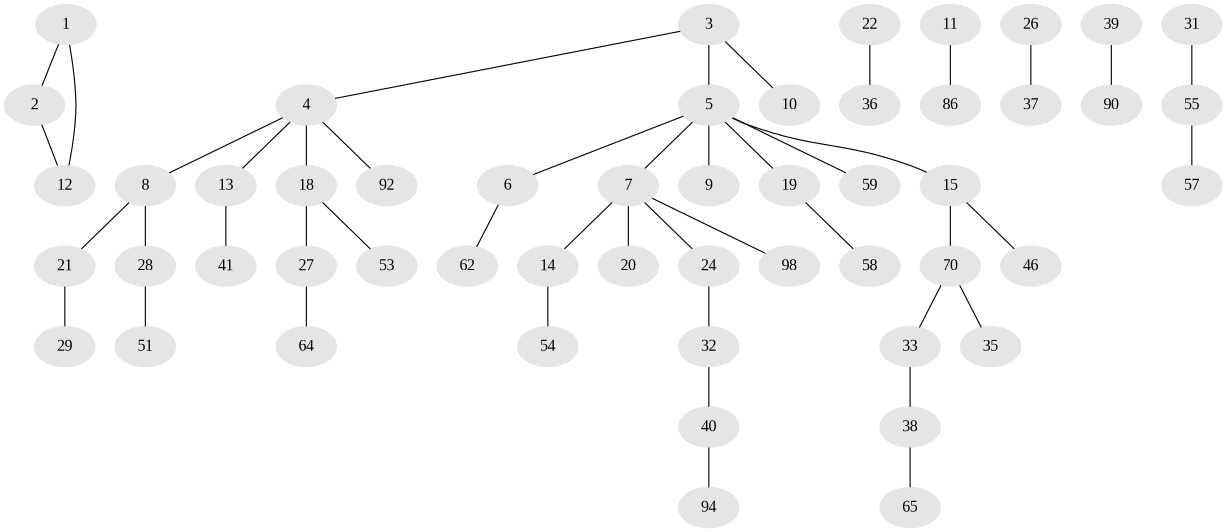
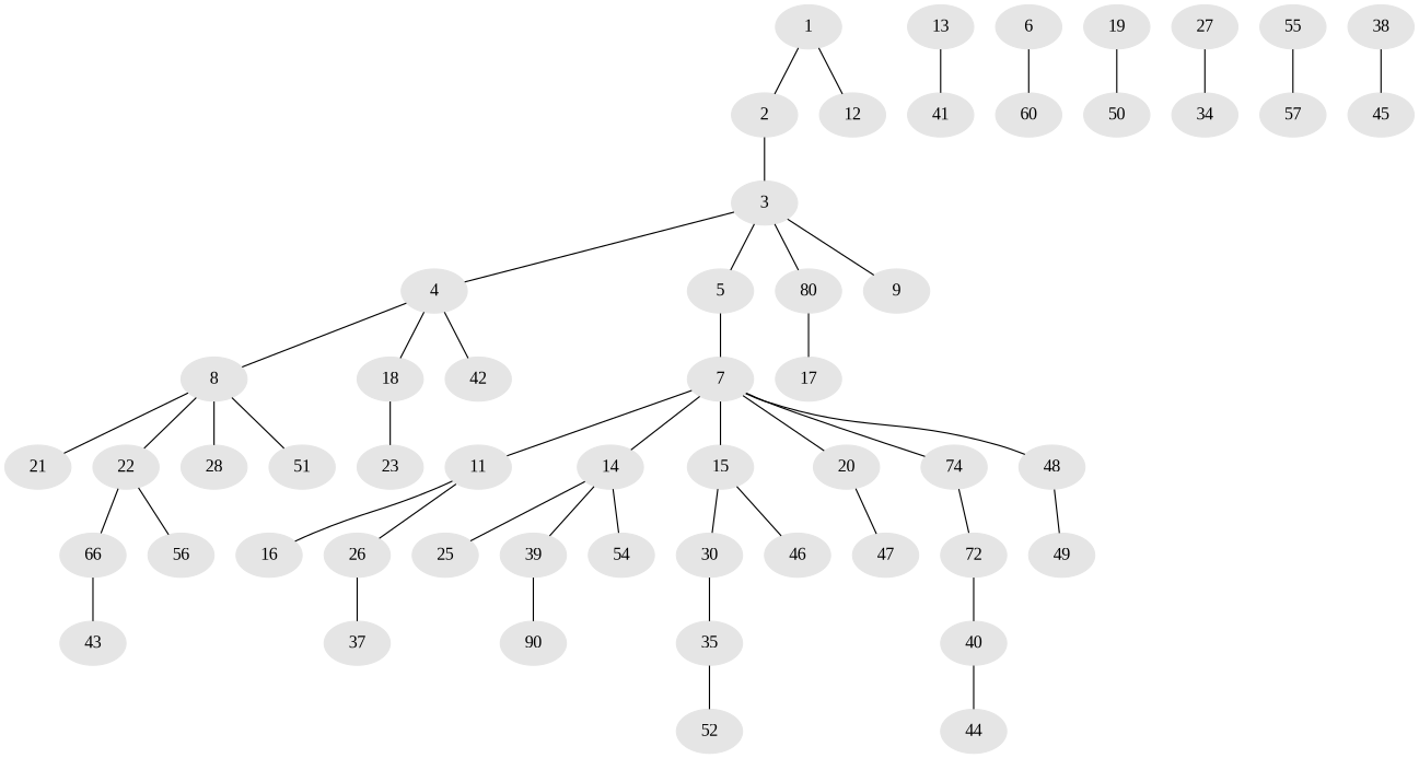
  graph {
    fontname="Liberation Serif"
    node [color=gray90 fontname="Liberation Serif" style=filled]
    edge [fontname="Liberation Serif"]
    1
    2
    12
    3
    4
    5
-   10
+   10 [label=80]
    8
    13
    18
-   42 [label=92]
+   42
    6
    7
    9
    19
-   59
+   17
    21
    22
    28
    51
    41
    27
-   53
-   60 [label=62]
+   53 [label=23]
+   60
    11
    14
    15
    20
-   24
-   48 [label=98]
-   58
-   16 [label=86]
+   24 [label=74]
+   48
+   58 [label=50]
+   16
    26
+   25
    39
    54
-   30 [label=70]
+   30
    46
-   32
-   29
-   36
+   47
+   32 [label=72]
+   49
+   36 [label=66]
+   56
    37
    n47 [label=90]
-   33
    35
-   31
    55
-   34 [label=64]
+   34
+   43
    40
    38
+   52
    57
-   44 [label=94]
-   45 [label=65]
+   44
+   45
    1 -- 2
    1 -- 12
-   2 -- 12
+   2 -- 3
    3 -- 4
    3 -- 5
    3 -- 10
    4 -- 8
-   4 -- 13
    4 -- 18
    4 -- 42
-   5 -- 6
    5 -- 7
-   5 -- 9
-   5 -- 19
-   5 -- 59
+   3 -- 9
+   10 -- 17
    8 -- 21
+   8 -- 22
    8 -- 28
-   28 -- 51
+   8 -- 51
    13 -- 41
-   18 -- 27
    18 -- 53
    6 -- 60
+   7 -- 11
    7 -- 14
-   5 -- 15
+   7 -- 15
    7 -- 20
    7 -- 24
    7 -- 48
    19 -- 58
-   21 -- 29
    22 -- 36
+   22 -- 56
    27 -- 34
    11 -- 16
+   11 -- 26
+   14 -- 25
+   14 -- 39
    14 -- 54
    15 -- 30
    15 -- 46
+   20 -- 47
    24 -- 32
+   48 -- 49
    26 -- 37
    39 -- n47
-   30 -- 33
    30 -- 35
    32 -- 40
-   33 -- 38
-   31 -- 55
+   36 -- 43
+   35 -- 52
    55 -- 57
    40 -- 44
    38 -- 45
  }
